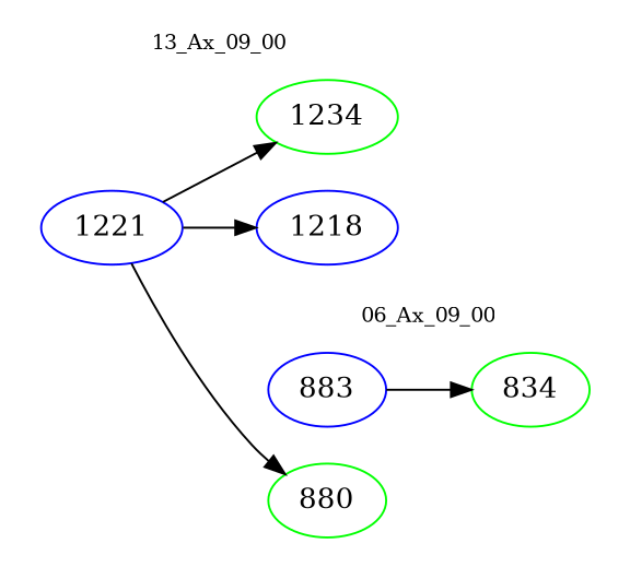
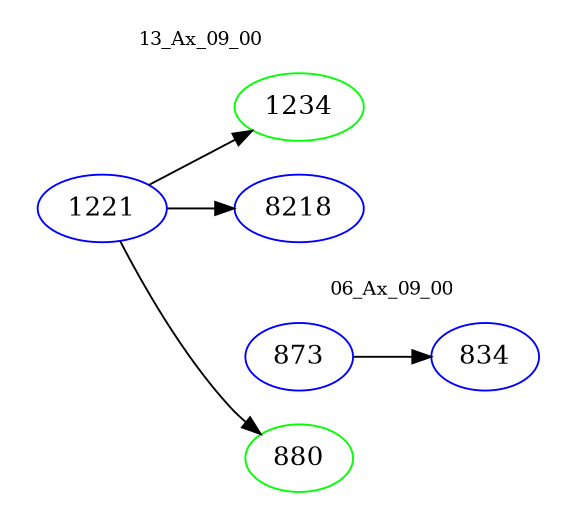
  digraph {
    rankdir=LR
    node [color=blue]
    edge [color=black]
-   n1 [label=883]
-   n2 [color=green label=834]
+   n1 [label=873]
+   n2 [label=834]
    n3 [color=green label=880]
    n4 [label=1221]
-   n5 [label=1218]
+   n5 [label=8218]
    n6 [color=green label=1234]
    subgraph cluster_1 {
      color=white
      fontsize=10
      label="06_Ax_09_00"
      n1
      n2
      n3
    }
    subgraph cluster_2 {
      color=white
      fontsize=10
      label="13_Ax_09_00"
      n4
      n5
      n6
    }
    n1 -> n2
    n4 -> n3
    n4 -> n5
    n4 -> n6
  }
